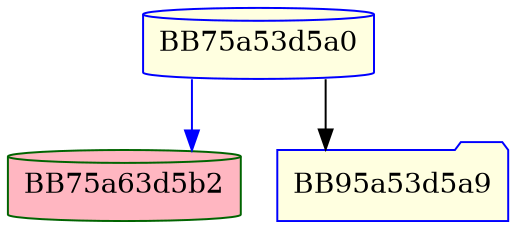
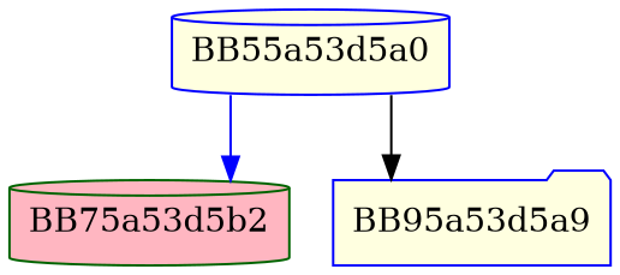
  digraph {
    splines=ortho
    node [color=blue fillcolor=lightyellow shape=cylinder style=filled]
-   BB75a53d5b2 [color=darkgreen fillcolor=lightpink label=BB75a63d5b2]
-   BB75a53d5a0
+   BB75a53d5b2 [color=darkgreen fillcolor=lightpink]
+   BB75a53d5a0 [label=BB55a53d5a0]
    n3 [label=BB95a53d5a9 shape=folder]
    BB75a53d5a0 -> BB75a53d5b2 [color=blue]
    BB75a53d5a0 -> n3 [color=black]
  }
